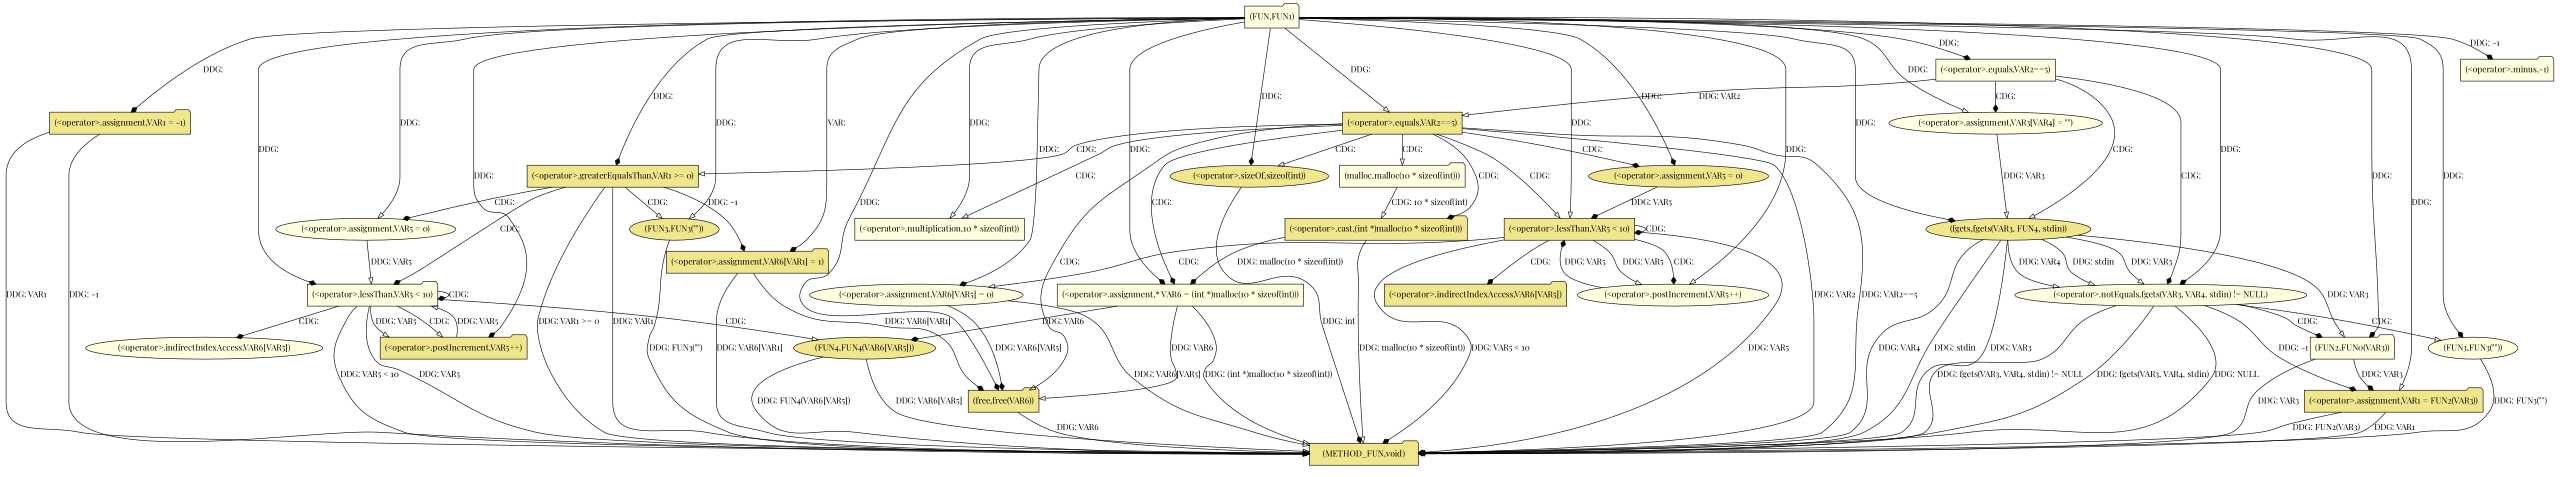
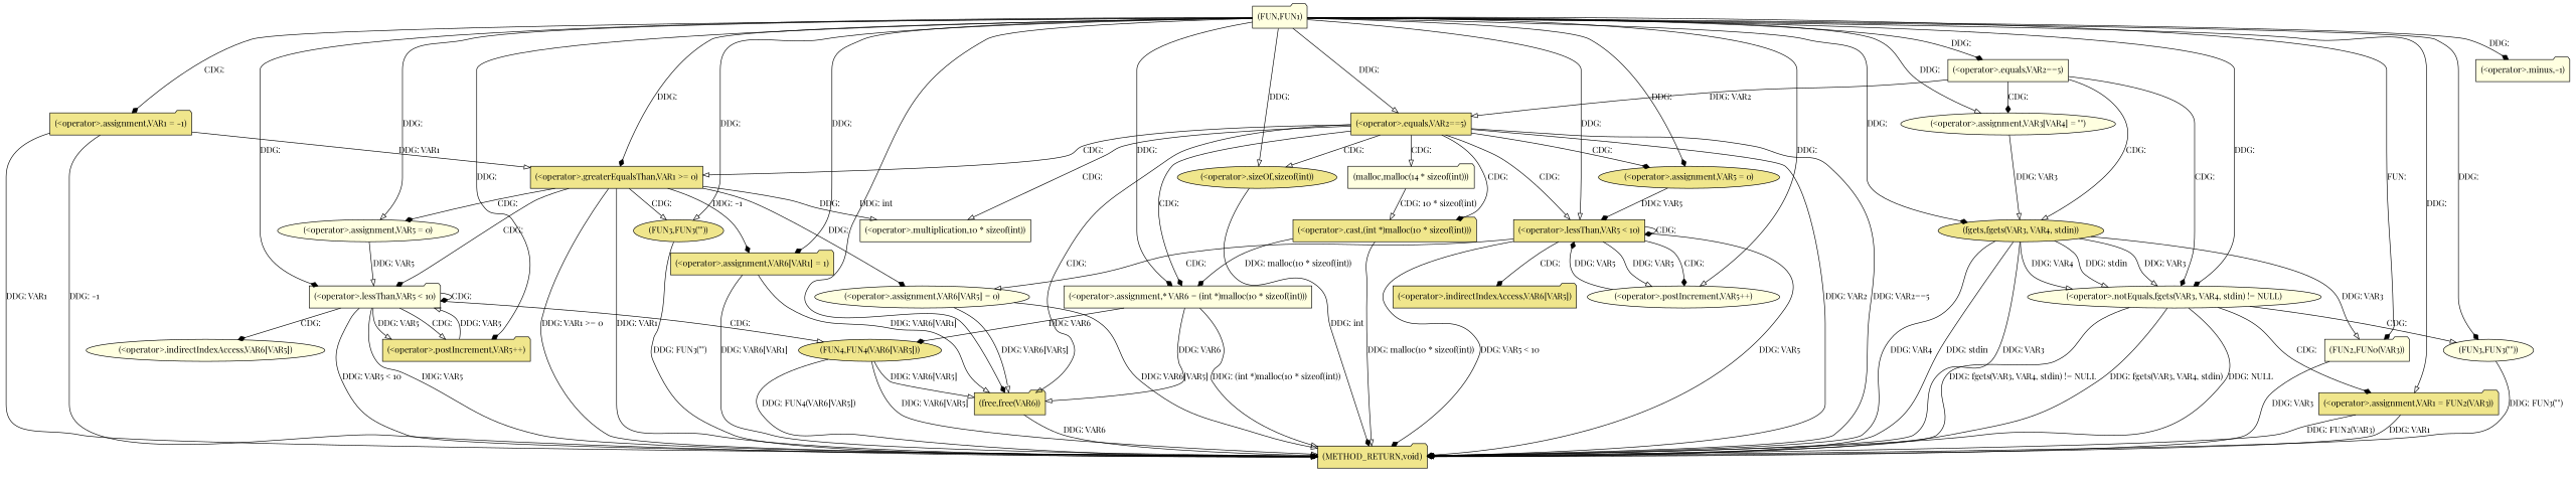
  digraph {
    fontname="Playfair Display"
    node [fillcolor=khaki fontname="Playfair Display" shape=folder style=filled]
    edge [arrowhead=onormal fontname="Playfair Display"]
    n1 [fillcolor=lightyellow label="(FUN,FUN1)"]
    n2 [label="(<operator>.assignment,VAR1 = -1)"]
    n3 [fillcolor=lightyellow label="(<operator>.minus,-1)"]
    n4 [fillcolor=lightyellow label="(<operator>.equals,VAR2==5)" shape=box]
    n5 [fillcolor=lightyellow label="(<operator>.assignment,VAR3[VAR4] = \"\")" shape=ellipse]
    n6 [fillcolor=lightyellow label="(<operator>.notEquals,fgets(VAR3, VAR4, stdin) != NULL)" shape=ellipse]
-   n7 [label="(fgets,fgets(VAR3, FUN4, stdin))" shape=ellipse]
+   n7 [label="(fgets,fgets(VAR3, VAR4, stdin))" shape=ellipse]
    n8 [label="(<operator>.assignment,VAR1 = FUN2(VAR3))"]
    n9 [fillcolor=lightyellow label="(FUN2,FUN0(VAR3))"]
    n10 [fillcolor=lightyellow label="(FUN3,FUN3(\"\"))" shape=ellipse]
    n11 [label="(<operator>.equals,VAR2==5)" shape=box]
    n12 [fillcolor=lightyellow label="(<operator>.assignment,* VAR6 = (int *)malloc(10 * sizeof(int)))" shape=box]
    n13 [fillcolor=lightyellow label="(<operator>.multiplication,10 * sizeof(int))" shape=box]
    n14 [label="(<operator>.sizeOf,sizeof(int))" shape=ellipse]
    n15 [label="(<operator>.assignment,VAR5 = 0)" shape=ellipse]
    n16 [label="(<operator>.lessThan,VAR5 < 10)" shape=box]
    n17 [fillcolor=lightyellow label="(<operator>.postIncrement,VAR5++)" shape=ellipse]
    n18 [fillcolor=lightyellow label="(<operator>.assignment,VAR6[VAR5] = 0)" shape=ellipse]
    n19 [label="(<operator>.greaterEqualsThan,VAR1 >= 0)" shape=box]
    n20 [label="(<operator>.assignment,VAR6[VAR1] = 1)"]
    n21 [fillcolor=lightyellow label="(<operator>.assignment,VAR5 = 0)" shape=ellipse]
    n22 [fillcolor=lightyellow label="(<operator>.lessThan,VAR5 < 10)"]
    n23 [label="(<operator>.postIncrement,VAR5++)"]
    n24 [label="(FUN3,FUN3(\"\"))" shape=ellipse]
    n25 [label="(free,free(VAR6))"]
-   n26 [label="(METHOD_FUN,void)"]
+   n26 [label="(METHOD_RETURN,void)"]
    n27 [label="(<operator>.cast,(int *)malloc(10 * sizeof(int)))"]
-   n28 [fillcolor=lightyellow label="(malloc,malloc(10 * sizeof(int)))"]
+   n28 [fillcolor=lightyellow label="(malloc,malloc(14 * sizeof(int)))"]
    n29 [label="(FUN4,FUN4(VAR6[VAR5]))" shape=ellipse]
    n30 [label="(<operator>.indirectIndexAccess,VAR6[VAR5])"]
    n31 [fillcolor=lightyellow label="(<operator>.indirectIndexAccess,VAR6[VAR5])" shape=ellipse]
-   n1 -> n2 [arrowhead=diamond label="DDG: "]
-   n1 -> n3 [arrowhead=diamond label="DDG: -1"]
+   n1 -> n2 [arrowhead=diamond label="CDG: "]
+   n1 -> n3 [arrowhead=diamond label="DDG: "]
    n1 -> n4 [arrowhead=diamond label="DDG: "]
    n1 -> n5 [label="DDG: "]
    n1 -> n6 [arrowhead=diamond label="DDG: "]
    n1 -> n7 [arrowhead=diamond label="DDG: "]
    n1 -> n8 [label="DDG: "]
-   n1 -> n9 [arrowhead=diamond label="DDG: "]
+   n1 -> n9 [arrowhead=diamond label="FUN: "]
    n1 -> n10 [arrowhead=diamond label="DDG: "]
    n1 -> n11 [label="DDG: "]
    n1 -> n12 [arrowhead=diamond label="DDG: "]
-   n1 -> n13 [label="DDG: "]
-   n1 -> n14 [arrowhead=diamond label="DDG: "]
+   n19 -> n13 [label="DDG: "]
+   n1 -> n14 [label="DDG: "]
    n1 -> n15 [arrowhead=diamond label="DDG: "]
    n1 -> n16 [label="DDG: "]
    n1 -> n17 [label="DDG: "]
-   n1 -> n18 [arrowhead=diamond label="DDG: "]
+   n19 -> n18 [arrowhead=diamond label="DDG: "]
    n1 -> n19 [arrowhead=diamond label="DDG: "]
-   n1 -> n20 [arrowhead=diamond label="VAR: "]
+   n1 -> n20 [arrowhead=diamond label="DDG: "]
    n1 -> n21 [label="DDG: "]
    n1 -> n22 [arrowhead=diamond label="DDG: "]
    n1 -> n23 [arrowhead=diamond label="DDG: "]
    n1 -> n24 [label="DDG: "]
-   n1 -> n25 [arrowhead=diamond label="DDG: "]
+   n1 -> n25 [arrowhead=diamond label="DDG: int"]
+   n2 -> n19 [label="DDG: VAR1"]
    n2 -> n26 [label="DDG: -1"]
    n2 -> n26 [label="DDG: VAR1"]
    n4 -> n5 [arrowhead=diamond label="CDG: "]
    n4 -> n6 [arrowhead=diamond label="CDG: "]
    n4 -> n7 [label="CDG: "]
    n4 -> n11 [label="DDG: VAR2"]
    n5 -> n7 [label="DDG: VAR3"]
-   n6 -> n8 [arrowhead=diamond label="DDG: -1"]
-   n6 -> n9 [arrowhead=diamond label="CDG: "]
+   n6 -> n8 [arrowhead=diamond label="CDG: "]
    n6 -> n10 [label="CDG: "]
    n6 -> n26 [label="DDG: fgets(VAR3, VAR4, stdin) != NULL"]
    n6 -> n26 [label="DDG: fgets(VAR3, VAR4, stdin)"]
    n6 -> n26 [label="DDG: NULL"]
    n7 -> n6 [label="DDG: VAR3"]
    n7 -> n6 [label="DDG: VAR4"]
    n7 -> n6 [label="DDG: stdin"]
    n7 -> n9 [label="DDG: VAR3"]
    n7 -> n26 [arrowhead=diamond label="DDG: VAR4"]
    n7 -> n26 [label="DDG: VAR3"]
    n7 -> n26 [label="DDG: stdin"]
    n8 -> n26 [label="DDG: FUN2(VAR3)"]
    n8 -> n26 [arrowhead=diamond label="DDG: VAR1"]
-   n9 -> n8 [arrowhead=diamond label="DDG: VAR3"]
    n9 -> n26 [arrowhead=diamond label="DDG: VAR3"]
    n10 -> n26 [arrowhead=diamond label="DDG: FUN3(\"\")"]
    n11 -> n12 [arrowhead=diamond label="CDG: "]
    n11 -> n13 [label="CDG: "]
    n11 -> n14 [label="CDG: "]
    n11 -> n15 [arrowhead=diamond label="CDG: "]
    n11 -> n16 [label="CDG: "]
    n11 -> n19 [label="CDG: "]
    n11 -> n25 [label="CDG: "]
    n11 -> n26 [arrowhead=diamond label="DDG: VAR2==5"]
    n11 -> n26 [label="DDG: VAR2"]
    n11 -> n27 [arrowhead=diamond label="CDG: "]
    n11 -> n28 [label="CDG: "]
    n12 -> n25 [label="DDG: VAR6"]
    n12 -> n26 [label="DDG: (int *)malloc(10 * sizeof(int))"]
    n12 -> n29 [arrowhead=diamond label="DDG: VAR6"]
    n14 -> n26 [arrowhead=diamond label="DDG: int"]
    n15 -> n16 [arrowhead=diamond label="DDG: VAR5"]
    n16 -> n16 [arrowhead=diamond label="CDG: "]
    n16 -> n17 [label="DDG: VAR5"]
    n16 -> n17 [arrowhead=diamond label="CDG: "]
    n16 -> n18 [label="CDG: "]
    n16 -> n26 [arrowhead=diamond label="DDG: VAR5 < 10"]
    n16 -> n26 [arrowhead=diamond label="DDG: VAR5"]
    n16 -> n30 [arrowhead=diamond label="CDG: "]
    n17 -> n16 [arrowhead=diamond label="DDG: VAR5"]
-   n18 -> n25 [arrowhead=diamond label="DDG: VAR6[VAR5]"]
+   n18 -> n25 [label="DDG: VAR6[VAR5]"]
    n18 -> n26 [label="DDG: VAR6[VAR5]"]
    n19 -> n20 [arrowhead=diamond label="DDG: -1"]
    n19 -> n21 [arrowhead=diamond label="CDG: "]
    n19 -> n22 [arrowhead=diamond label="CDG: "]
    n19 -> n24 [label="CDG: "]
    n19 -> n26 [arrowhead=diamond label="DDG: VAR1 >= 0"]
    n19 -> n26 [label="DDG: VAR1"]
-   n20 -> n25 [arrowhead=diamond label="DDG: VAR6[VAR1]"]
+   n20 -> n25 [label="DDG: VAR6[VAR1]"]
    n20 -> n26 [label="DDG: VAR6[VAR1]"]
    n21 -> n22 [label="DDG: VAR5"]
    n22 -> n22 [arrowhead=diamond label="CDG: "]
    n22 -> n23 [label="DDG: VAR5"]
    n22 -> n23 [label="CDG: "]
    n22 -> n26 [arrowhead=diamond label="DDG: VAR5 < 10"]
    n22 -> n26 [label="DDG: VAR5"]
    n22 -> n29 [label="CDG: "]
    n22 -> n31 [arrowhead=diamond label="CDG: "]
    n23 -> n22 [label="DDG: VAR5"]
    n24 -> n26 [label="DDG: FUN3(\"\")"]
    n25 -> n26 [label="DDG: VAR6"]
    n27 -> n12 [arrowhead=diamond label="DDG: malloc(10 * sizeof(int))"]
    n27 -> n26 [label="DDG: malloc(10 * sizeof(int))"]
    n28 -> n27 [label="CDG: 10 * sizeof(int)"]
+   n29 -> n25 [label="DDG: VAR6[VAR5]"]
    n29 -> n26 [label="DDG: FUN4(VAR6[VAR5])"]
    n29 -> n26 [label="DDG: VAR6[VAR5]"]
  }
